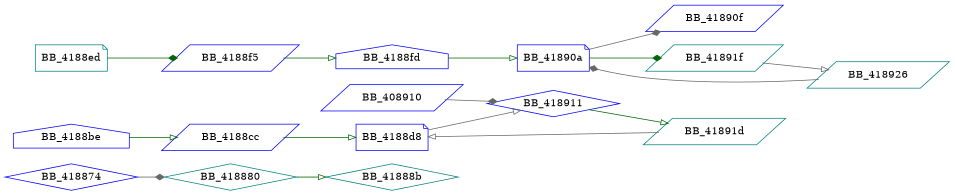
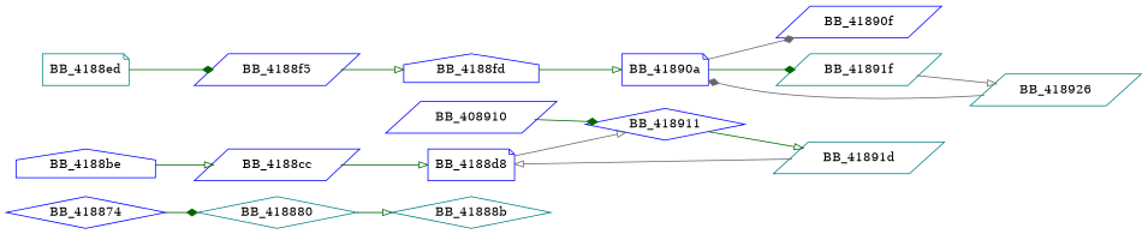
  digraph {
    rankdir=LR
    node [color=blue shape=parallelogram]
    edge [arrowhead=onormal color=darkgreen]
    BB_418874 [shape=diamond]
    BB_418880 [color=teal shape=diamond]
    BB_41888b [color=teal shape=diamond]
    BB_4188be [shape=house]
    BB_4188cc
    BB_4188d8 [shape=note]
    n7 [label=BB_418911 shape=diamond]
    BB_41891d [color=teal]
    BB_4188ed [color=teal shape=note]
    BB_4188f5
    BB_4188fd [shape=house]
    BB_41890a [shape=note]
    BB_41890f
    BB_41891f [color=teal]
    BB_418926 [color=teal]
    n16 [label=BB_408910]
-   BB_418874 -> BB_418880 [arrowhead=diamond color=gray40]
+   BB_418874 -> BB_418880 [arrowhead=diamond]
    BB_418880 -> BB_41888b
    BB_4188be -> BB_4188cc
    BB_4188cc -> BB_4188d8
    BB_4188d8 -> n7 [color=gray40]
    n7 -> BB_41891d
    BB_41891d -> BB_4188d8 [color=gray40]
    BB_4188ed -> BB_4188f5 [arrowhead=diamond]
    BB_4188f5 -> BB_4188fd
    BB_4188fd -> BB_41890a
    BB_41890a -> BB_41890f [arrowhead=diamond color=gray40]
    BB_41890a -> BB_41891f [arrowhead=diamond]
    BB_41891f -> BB_418926 [color=gray40]
    BB_418926 -> BB_41890a [arrowhead=diamond color=gray40]
-   n16 -> n7 [arrowhead=diamond color=gray40]
+   n16 -> n7 [arrowhead=diamond]
  }
